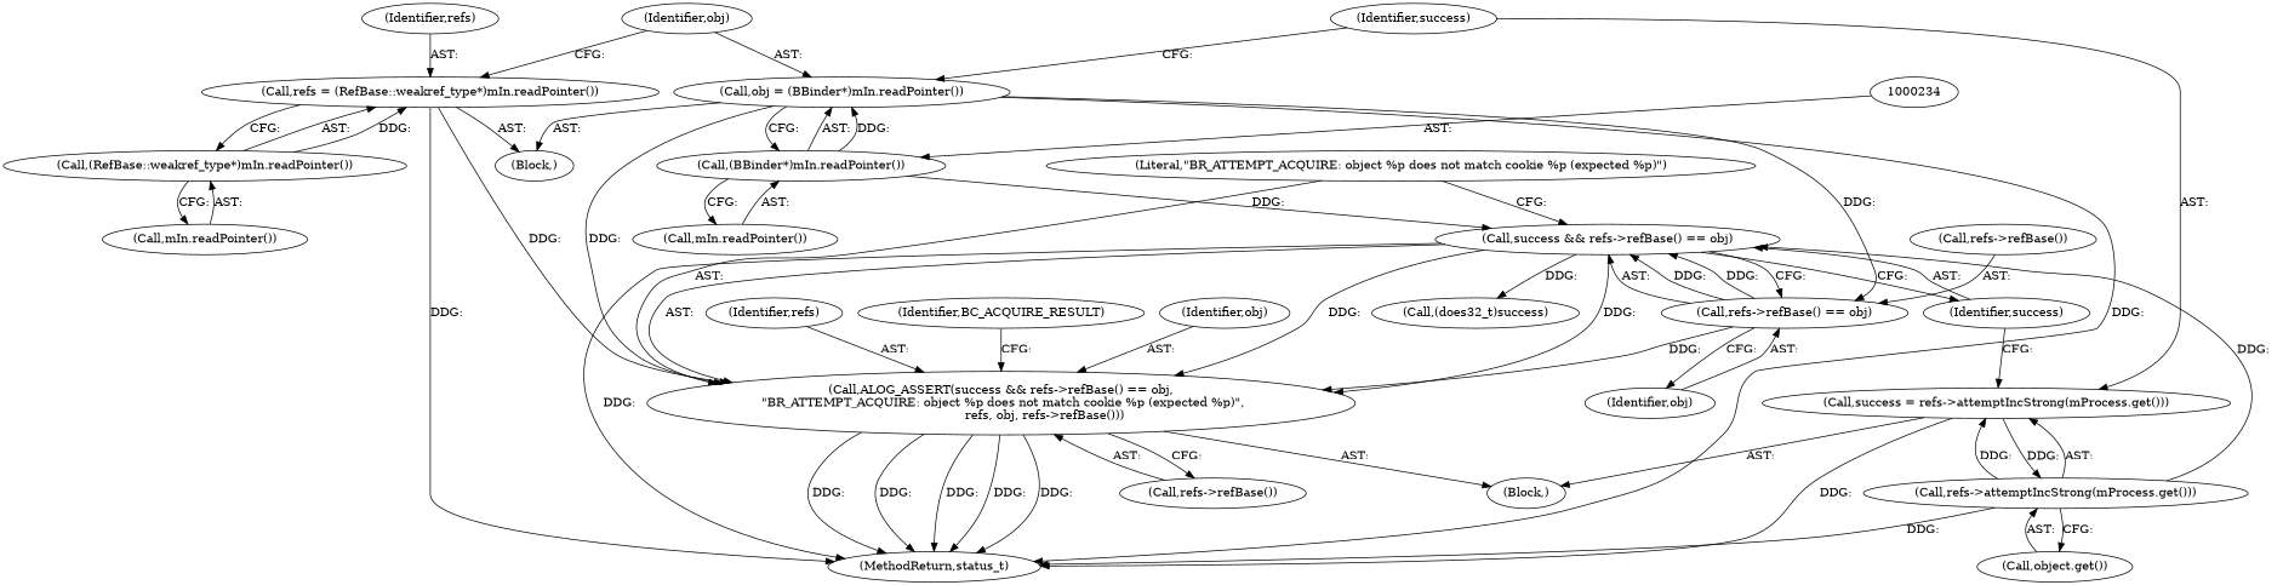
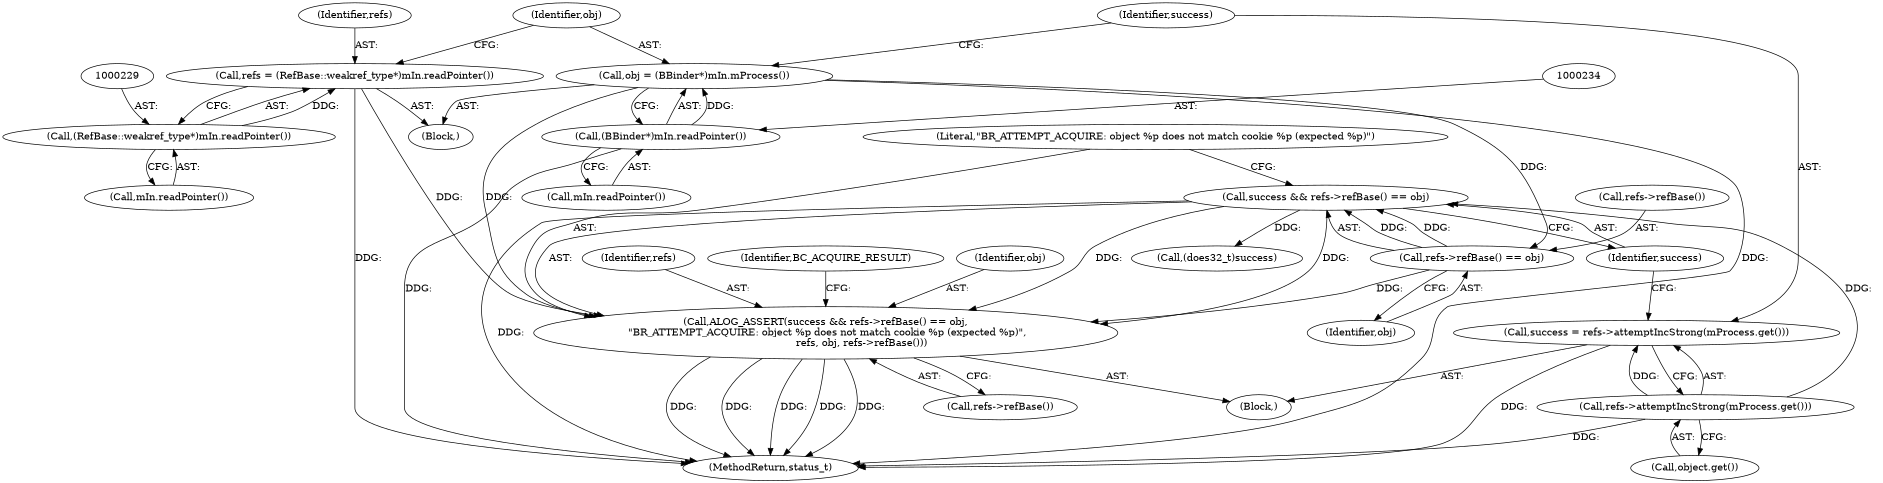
  digraph {
    n1 [label="(Call,ALOG_ASSERT(success && refs->refBase() == obj,\n \"BR_ATTEMPT_ACQUIRE: object %p does not match cookie %p (expected %p)\",\n                       refs, obj, refs->refBase()))"]
    n2 [label="(Call,refs->refBase())"]
    n3 [label="(MethodReturn,status_t)"]
    n4 [label="(Block,)"]
    n5 [label="(Call,success && refs->refBase() == obj)"]
    n6 [label="(Call,refs->refBase() == obj)"]
    n7 [label="(Identifier,success)"]
    n8 [label="(Call,(does32_t)success)"]
    n9 [label="(Identifier,obj)"]
    n10 [label="(Call,success = refs->attemptIncStrong(mProcess.get()))"]
    n11 [label="(Call,refs->attemptIncStrong(mProcess.get()))"]
    n12 [label="(Call,object.get())"]
-   n13 [label="(Call,obj = (BBinder*)mIn.readPointer())"]
+   n13 [label="(Call,obj = (BBinder*)mIn.mProcess())"]
    n14 [label="(Call,(BBinder*)mIn.readPointer())"]
    n15 [label="(Block,)"]
    n16 [label="(Call,mIn.readPointer())"]
    n17 [label="(Call,refs = (RefBase::weakref_type*)mIn.readPointer())"]
    n18 [label="(Call,(RefBase::weakref_type*)mIn.readPointer())"]
    n19 [label="(Call,mIn.readPointer())"]
    n20 [label="(Identifier,refs)"]
    n21 [label="(Identifier,obj)"]
    n22 [label="(Identifier,refs)"]
    n23 [label="(Literal,\"BR_ATTEMPT_ACQUIRE: object %p does not match cookie %p (expected %p)\")"]
    n24 [label="(Identifier,BC_ACQUIRE_RESULT)"]
    n25 [label="(Call,refs->refBase())"]
    n26 [label="(Identifier,success)"]
    n27 [label="(Identifier,obj)"]
    1000234
+   1000229
    n1 -> n2 [label="CFG: "]
    n1 -> n3 [label="DDG: "]
    n1 -> n3 [label="DDG: "]
    n1 -> n3 [label="DDG: "]
    n1 -> n3 [label="DDG: "]
    n1 -> n3 [label="DDG: "]
    n1 -> n4 [label="AST: "]
    n2 -> n1 [label="AST: "]
    n5 -> n1 [label="AST: "]
    n5 -> n1 [label="DDG: "]
    n5 -> n1 [label="DDG: "]
    n5 -> n3 [label="DDG: "]
-   n5 -> n6 [label="CFG: "]
    n5 -> n7 [label="CFG: "]
    n5 -> n8 [label="DDG: "]
    n6 -> n1 [label="DDG: "]
    n6 -> n5 [label="AST: "]
    n6 -> n5 [label="DDG: "]
    n6 -> n5 [label="DDG: "]
    n6 -> n9 [label="CFG: "]
    n7 -> n5 [label="AST: "]
    n7 -> n10 [label="CFG: "]
    n9 -> n6 [label="AST: "]
    n10 -> n3 [label="DDG: "]
    n10 -> n4 [label="AST: "]
-   n10 -> n11 [label="DDG: "]
+   n10 -> n11 [label="CFG: "]
    n11 -> n3 [label="DDG: "]
    n11 -> n5 [label="DDG: "]
    n11 -> n10 [label="AST: "]
    n11 -> n10 [label="DDG: "]
    n11 -> n12 [label="CFG: "]
    n12 -> n11 [label="AST: "]
    n13 -> n1 [label="DDG: "]
    n13 -> n3 [label="DDG: "]
    n13 -> n6 [label="DDG: "]
    n13 -> n14 [label="CFG: "]
    n13 -> n15 [label="AST: "]
-   n14 -> n5 [label="DDG: "]
+   n14 -> n3 [label="DDG: "]
    n14 -> n13 [label="AST: "]
    n14 -> n13 [label="DDG: "]
    n14 -> n16 [label="CFG: "]
    n16 -> n14 [label="AST: "]
    n17 -> n1 [label="DDG: "]
    n17 -> n3 [label="DDG: "]
    n17 -> n15 [label="AST: "]
    n17 -> n18 [label="CFG: "]
    n18 -> n17 [label="AST: "]
    n18 -> n17 [label="DDG: "]
    n18 -> n19 [label="CFG: "]
    n19 -> n18 [label="AST: "]
    n20 -> n1 [label="AST: "]
    n21 -> n13 [label="AST: "]
    n21 -> n17 [label="CFG: "]
    n22 -> n17 [label="AST: "]
    n23 -> n1 [label="AST: "]
    n23 -> n5 [label="CFG: "]
    n24 -> n1 [label="CFG: "]
    n25 -> n6 [label="AST: "]
    n26 -> n10 [label="AST: "]
    n26 -> n13 [label="CFG: "]
    n27 -> n1 [label="AST: "]
    1000234 -> n14 [label="AST: "]
+   1000229 -> n18 [label="AST: "]
  }
